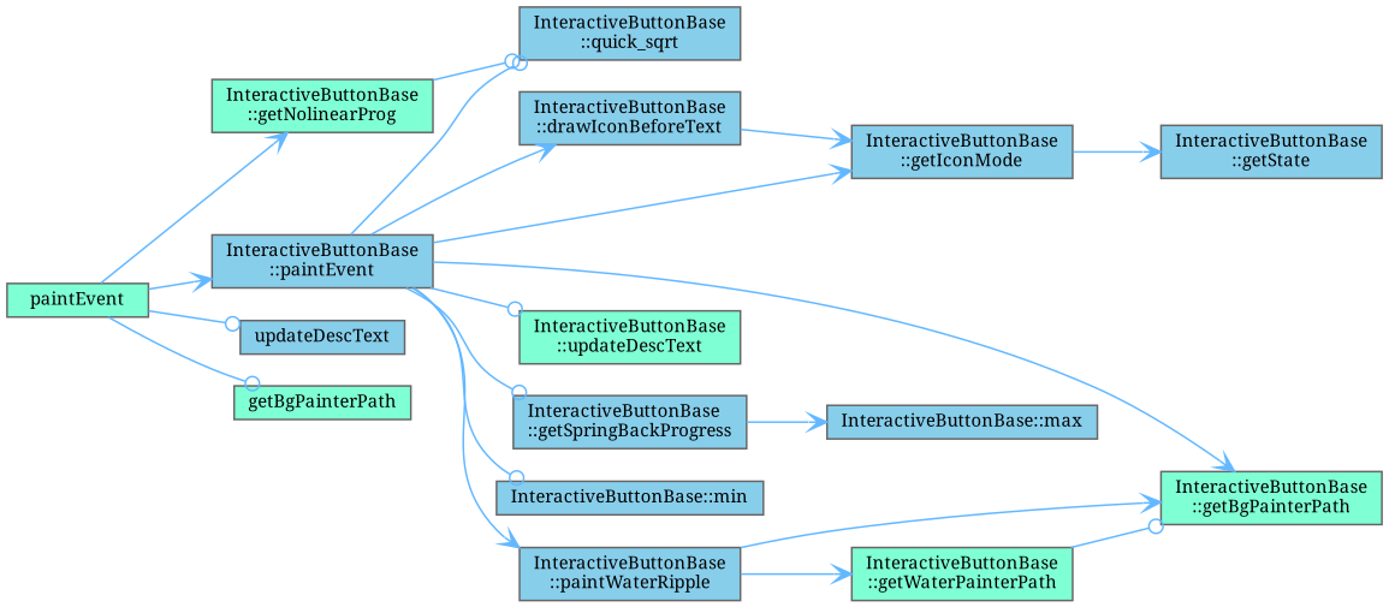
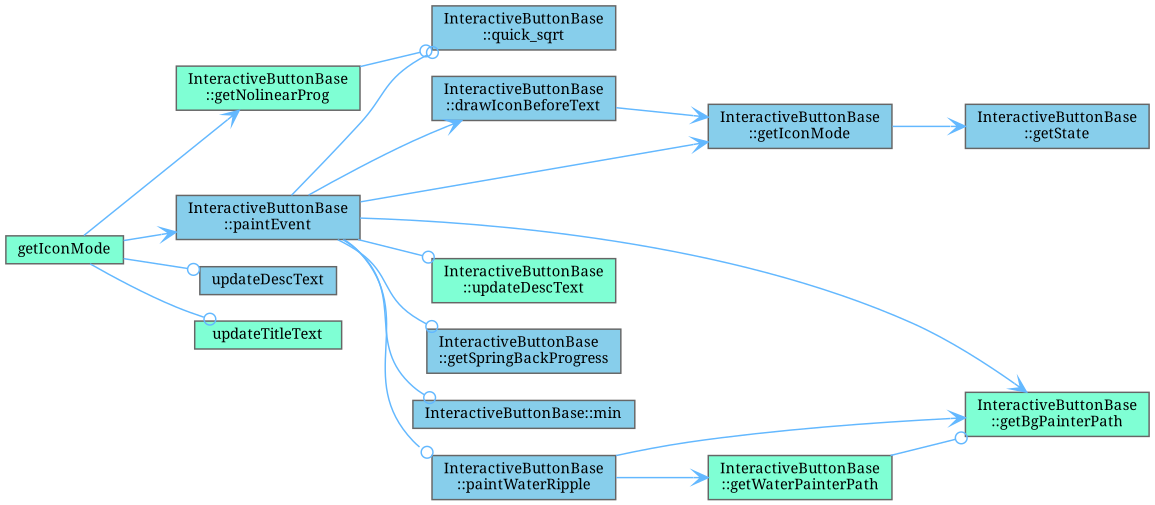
  digraph {
    fontname="Noto Serif"
    rankdir=LR
    node [color=grey40 fillcolor=skyblue fontname="Noto Serif" fontsize=10 shape=box style=filled]
    edge [arrowhead=vee color=steelblue1 fontname="Noto Serif" fontsize=10 labelfontname=Helvetica labelfontsize=10 style=solid]
-   n1 [color=gray40 fillcolor=aquamarine fontcolor=black height=0.2 label=paintEvent width=0.4]
+   n1 [color=gray40 fillcolor=aquamarine fontcolor=black height=0.2 label=getIconMode width=0.4]
    n2 [fillcolor=aquamarine height=0.2 label="InteractiveButtonBase\l::getNolinearProg" width=0.4]
    n3 [height=0.2 label="InteractiveButtonBase\l::paintEvent" width=0.4]
    n4 [height=0.2 label=updateDescText width=0.4]
-   n5 [fillcolor=aquamarine height=0.2 label=getBgPainterPath width=0.4]
+   n5 [fillcolor=aquamarine height=0.2 label=updateTitleText width=0.4]
    n6 [height=0.2 label="InteractiveButtonBase\l::quick_sqrt" width=0.4]
    n7 [height=0.2 label="InteractiveButtonBase\l::drawIconBeforeText" width=0.4]
    n8 [height=0.2 label="InteractiveButtonBase\l::getIconMode" width=0.4]
    n9 [fillcolor=aquamarine height=0.2 label="InteractiveButtonBase\l::getBgPainterPath" width=0.4]
    n10 [fillcolor=aquamarine height=0.2 label="InteractiveButtonBase\l::updateDescText" width=0.4]
    n11 [height=0.2 label="InteractiveButtonBase\l::getSpringBackProgress" width=0.4]
    n12 [height=0.2 label="InteractiveButtonBase::min" width=0.4]
    n13 [height=0.2 label="InteractiveButtonBase\l::paintWaterRipple" width=0.4]
    n14 [height=0.2 label="InteractiveButtonBase\l::getState" width=0.4]
-   n15 [height=0.2 label="InteractiveButtonBase::max" width=0.4]
    n16 [fillcolor=aquamarine height=0.2 label="InteractiveButtonBase\l::getWaterPainterPath" width=0.4]
    n1 -> n2
    n1 -> n3
    n1 -> n4 [arrowhead=odot]
    n1 -> n5 [arrowhead=odot]
    n2 -> n6 [arrowhead=odot]
    n3 -> n6 [arrowhead=odot]
    n3 -> n7
    n3 -> n8
    n3 -> n9
    n3 -> n10 [arrowhead=odot]
    n3 -> n11 [arrowhead=odot]
    n3 -> n12 [arrowhead=odot]
-   n3 -> n13
+   n3 -> n13 [arrowhead=odot]
    n7 -> n8
    n8 -> n14
-   n11 -> n15
    n13 -> n9
    n13 -> n16
    n16 -> n9 [arrowhead=odot]
  }
